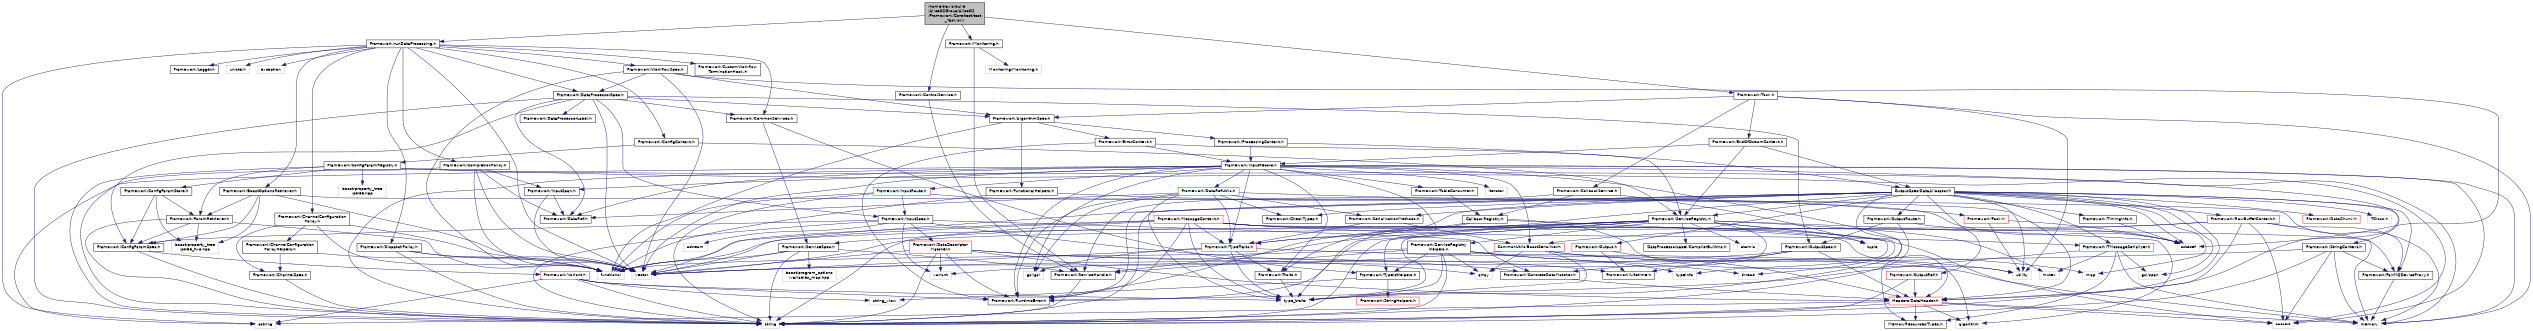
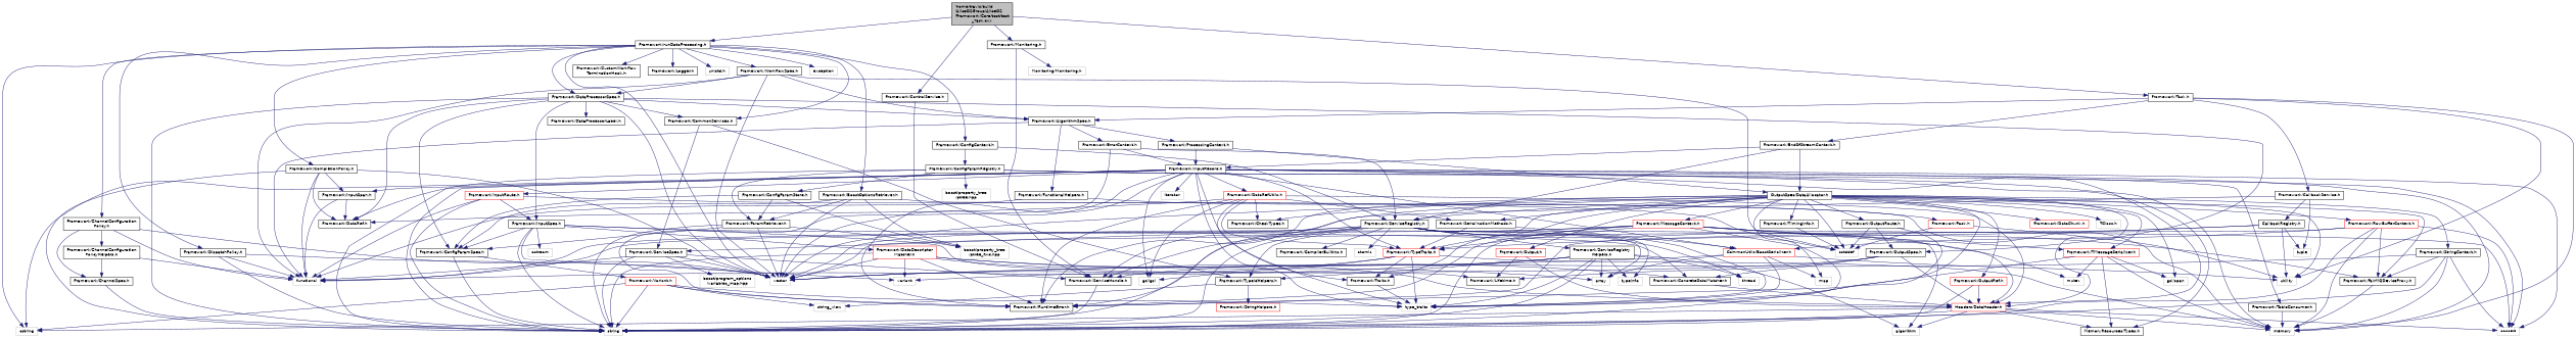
  digraph {
    node [color=black fontname=Helvetica fontsize=10 shape=record]
    edge [color=midnightblue fontname=Helvetica fontsize=10 labelfontname=Helvetica labelfontsize=10 style=solid]
    n1 [fillcolor=grey75 fontcolor=black height=0.2 label="/home/travis/build\l/AliceO2Group/AliceO2\l/Framework/Core/test/test\l_Task.cxx" style=filled width=0.4]
    n2 [height=0.2 label="Framework/runDataProcessing.h" width=0.4]
    n3 [height=0.2 label="Framework/Task.h" width=0.4]
    n4 [height=0.2 label="Framework/ControlService.h" width=0.4]
    n5 [height=0.2 label="Framework/Monitoring.h" width=0.4]
    n6 [height=0.2 label="Framework/ChannelConfiguration\lPolicy.h" width=0.4]
    n7 [color=grey75 height=0.2 label=vector width=0.4]
    n8 [height=0.2 label="Framework/CompletionPolicy.h" width=0.4]
    n9 [height=0.2 label="Framework/DispatchPolicy.h" width=0.4]
    n10 [height=0.2 label="Framework/DataProcessorSpec.h" width=0.4]
    n11 [color=grey75 height=0.2 label=cstring width=0.4]
    n12 [height=0.2 label="Framework/CommonServices.h" width=0.4]
    n13 [height=0.2 label="Framework/WorkflowSpec.h" width=0.4]
    n14 [height=0.2 label="Framework/ConfigContext.h" width=0.4]
    n15 [height=0.2 label="Framework/BoostOptionsRetriever.h" width=0.4]
    n16 [height=0.2 label="Framework/CustomWorkflow\lTerminationHook.h" width=0.4]
    n17 [height=0.2 label="Framework/Logger.h" width=0.4]
    n18 [color=grey75 height=0.2 label="unistd.h" width=0.4]
    n19 [color=grey75 height=0.2 label=exception width=0.4]
    n20 [height=0.2 label="Framework/AlgorithmSpec.h" width=0.4]
    n21 [color=grey75 height=0.2 label=memory width=0.4]
    n22 [color=grey75 height=0.2 label=utility width=0.4]
    n23 [height=0.2 label="Framework/CallbackService.h" width=0.4]
    n24 [height=0.2 label="Framework/EndOfStreamContext.h" width=0.4]
    n25 [height=0.2 label="Framework/ServiceHandle.h" width=0.4]
    n26 [color=grey75 height=0.2 label="Monitoring/Monitoring.h" width=0.4]
    n27 [height=0.2 label="Framework/ChannelConfiguration\lPolicyHelpers.h" width=0.4]
    n28 [height=0.2 label="Framework/ChannelSpec.h" width=0.4]
    n29 [color=grey75 height=0.2 label=functional width=0.4]
    n30 [color=grey75 height=0.2 label=string width=0.4]
    n31 [height=0.2 label="Framework/DataRef.h" width=0.4]
    n32 [height=0.2 label="Framework/InputSpan.h" width=0.4]
    n33 [height=0.2 label="Framework/InputSpec.h" width=0.4]
    n34 [height=0.2 label="Framework/ConfigParamSpec.h" width=0.4]
    n35 [height=0.2 label="Framework/OutputSpec.h" width=0.4]
    n36 [height=0.2 label="Framework/DataProcessorLabel.h" width=0.4]
    n37 [height=0.2 label="Framework/ServiceSpec.h" width=0.4]
    n38 [height=0.2 label="Framework/TypeIdHelpers.h" width=0.4]
    n39 [color=grey75 height=0.2 label=cstddef width=0.4]
    n40 [height=0.2 label="Framework/ServiceRegistry.h" width=0.4]
    n41 [height=0.2 label="Framework/ConfigParamRegistry.h" width=0.4]
    n42 [height=0.2 label="Framework/ParamRetriever.h" width=0.4]
    n43 [color=grey75 height=0.2 label="boost/property_tree\l/ptree_fwd.hpp" width=0.4]
    n44 [height=0.2 label="Framework/ProcessingContext.h" width=0.4]
    n45 [height=0.2 label="Framework/ErrorContext.h" width=0.4]
    n46 [height=0.2 label="Framework/FunctionalHelpers.h" width=0.4]
    n47 [height=0.2 label="Framework/Lifetime.h" width=0.4]
    n48 [height=0.2 label="Framework/ConcreteDataMatcher.h" width=0.4]
    n49 [color=red height=0.2 label="Framework/DataDescriptor\lMatcher.h" width=0.4]
    n50 [color=grey75 height=0.2 label=variant width=0.4]
    n51 [color=grey75 height=0.2 label=ostream width=0.4]
    n52 [color=red height=0.2 label="Framework/Variant.h" width=0.4]
    n53 [color=red height=0.2 label="Headers/DataHeader.h" width=0.4]
    n54 [height=0.2 label="Framework/InputRecord.h" width=0.4]
    n55 [height=0.2 label="OutputSpec/DataAllocator.h" width=0.4]
    n56 [height=0.2 label="Framework/RuntimeError.h" width=0.4]
    n57 [color=red height=0.2 label="Framework/Pack.h" width=0.4]
    n58 [color=red height=0.2 label="Framework/DataRefUtils.h" width=0.4]
    n59 [color=red height=0.2 label="Framework/TypeTraits.h" width=0.4]
    n60 [color=grey75 height=0.2 label=type_traits width=0.4]
    n61 [height=0.2 label="Framework/Traits.h" width=0.4]
    n62 [color=grey75 height=0.2 label="gsl/gsl" width=0.4]
    n63 [color=red height=0.2 label="CommonUtils/BoostSerializer.h" width=0.4]
    n64 [color=grey75 height=0.2 label=cassert width=0.4]
    n65 [height=0.2 label="MemoryResources/Types.h" width=0.4]
    n66 [color=red height=0.2 label="Framework/InputRoute.h" width=0.4]
    n67 [height=0.2 label="Framework/TableConsumer.h" width=0.4]
    n68 [color=grey75 height=0.2 label=iterator width=0.4]
    n69 [height=0.2 label="Framework/SerializationMethods.h" width=0.4]
    n70 [height=0.2 label="Framework/CheckTypes.h" width=0.4]
    n71 [color=grey75 height=0.2 label=map width=0.4]
    n72 [color=red height=0.2 label="Framework/MessageContext.h" width=0.4]
    n73 [height=0.2 label="Framework/FairMQDeviceProxy.h" width=0.4]
    n74 [color=red height=0.2 label="Framework/TMessageSerializer.h" width=0.4]
    n75 [color=grey75 height=0.2 label="gsl/span" width=0.4]
    n76 [height=0.2 label="Framework/StringContext.h" width=0.4]
    n77 [color=red height=0.2 label="Framework/RawBufferContext.h" width=0.4]
    n78 [color=red height=0.2 label="Framework/Output.h" width=0.4]
    n79 [color=red height=0.2 label="Framework/OutputRef.h" width=0.4]
    n80 [height=0.2 label="Framework/OutputRoute.h" width=0.4]
    n81 [color=red height=0.2 label="Framework/DataChunk.h" width=0.4]
    n82 [height=0.2 label="Framework/TimingInfo.h" width=0.4]
    n83 [color=grey75 height=0.2 label="TClass.h" width=0.4]
    n84 [color=grey75 height=0.2 label=array width=0.4]
    n85 [color=grey75 height=0.2 label=algorithm width=0.4]
    n86 [color=grey75 height=0.2 label=string_view width=0.4]
    n87 [color=grey75 height=0.2 label=mutex width=0.4]
    n88 [height=0.2 label="Framework/ServiceRegistry\lHelpers.h" width=0.4]
    n89 [color=grey75 height=0.2 label=typeinfo width=0.4]
    n90 [color=grey75 height=0.2 label=thread width=0.4]
-   n91 [height=0.2 label="DataProcessorLabel/CompilerBuiltins.h" width=0.4]
+   n91 [height=0.2 label="Framework/CompilerBuiltins.h" width=0.4]
    n92 [color=grey75 height=0.2 label=atomic width=0.4]
    n93 [color=grey75 height=0.2 label="boost/program_options\l/variables_map.hpp" width=0.4]
    n94 [color=red height=0.2 label="Framework/StringHelpers.h" width=0.4]
    n95 [height=0.2 label="Framework/ConfigParamStore.h" width=0.4]
    n96 [color=grey75 height=0.2 label="boost/property_tree\l/ptree.hpp" width=0.4]
    n97 [height=0.2 label="CallbackRegistry.h" width=0.4]
    n98 [color=grey75 height=0.2 label=tuple width=0.4]
    n1 -> n2
    n1 -> n3
    n1 -> n4
    n1 -> n5
    n2 -> n6
    n2 -> n7
    n2 -> n8
    n2 -> n9
    n2 -> n10
    n2 -> n11
    n2 -> n12
    n2 -> n13
    n2 -> n14
    n2 -> n15
    n2 -> n16
    n2 -> n17
    n2 -> n18
    n2 -> n19
    n3 -> n20
    n3 -> n21
    n3 -> n22
    n3 -> n23
    n3 -> n24
    n4 -> n25
    n5 -> n25
    n5 -> n26
    n6 -> n7
    n6 -> n27
    n6 -> n28
    n6 -> n29
    n8 -> n7
    n8 -> n29
    n8 -> n30
    n8 -> n31
    n8 -> n32
    n9 -> n7
    n9 -> n29
    n9 -> n30
    n10 -> n7
    n10 -> n12
    n10 -> n20
    n10 -> n30
    n10 -> n31
    n10 -> n33
    n10 -> n34
    n10 -> n35
    n10 -> n36
    n12 -> n37
    n12 -> n38
    n13 -> n7
    n13 -> n10
    n13 -> n20
    n13 -> n29
    n13 -> n39
    n14 -> n40
    n14 -> n41
    n15 -> n7
    n15 -> n21
    n15 -> n34
    n15 -> n42
    n15 -> n43
    n20 -> n29
    n20 -> n44
    n20 -> n45
    n20 -> n46
    n23 -> n25
    n23 -> n97
    n23 -> n98
    n24 -> n40
    n24 -> n54
    n24 -> n55
    n25 -> n30
    n27 -> n28
    n27 -> n29
    n28 -> n30
    n32 -> n29
    n32 -> n31
    n33 -> n30
    n33 -> n34
    n33 -> n47
    n33 -> n48
    n33 -> n49
    n33 -> n50
    n33 -> n51
    n34 -> n30
    n34 -> n52
    n35 -> n47
    n35 -> n48
    n35 -> n50
    n35 -> n53
    n37 -> n7
    n37 -> n25
    n37 -> n29
    n37 -> n30
    n37 -> n93
    n38 -> n86
    n38 -> n94
    n40 -> n25
    n40 -> n29
    n40 -> n30
    n40 -> n37
    n40 -> n38
    n40 -> n56
    n40 -> n60
    n40 -> n84
    n40 -> n85
    n40 -> n87
    n40 -> n88
    n40 -> n89
    n40 -> n90
    n40 -> n91
    n40 -> n92
    n41 -> n21
    n41 -> n30
    n41 -> n42
    n41 -> n64
    n41 -> n95
    n41 -> n96
    n42 -> n7
    n42 -> n30
    n42 -> n34
    n42 -> n43
    n44 -> n54
    n44 -> n55
    n45 -> n40
    n45 -> n54
    n45 -> n56
    n46 -> n29
    n46 -> n57
    n48 -> n53
    n49 -> n7
    n49 -> n30
    n49 -> n48
    n49 -> n50
    n49 -> n53
    n49 -> n56
    n49 -> n84
    n52 -> n11
    n52 -> n30
    n52 -> n56
    n52 -> n60
    n52 -> n86
    n53 -> n11
    n53 -> n21
    n53 -> n30
    n53 -> n64
    n53 -> n65
    n53 -> n85
    n54 -> n7
    n54 -> n11
    n54 -> n21
    n54 -> n30
    n54 -> n31
    n54 -> n32
    n54 -> n53
    n54 -> n56
    n54 -> n58
    n54 -> n59
    n54 -> n60
    n54 -> n61
    n54 -> n62
    n54 -> n63
    n54 -> n64
    n54 -> n65
    n54 -> n66
    n54 -> n67
    n54 -> n68
    n55 -> n7
    n55 -> n22
    n55 -> n30
    n55 -> n39
    n55 -> n40
    n55 -> n53
    n55 -> n56
    n55 -> n59
    n55 -> n60
    n55 -> n61
    n55 -> n69
    n55 -> n70
    n55 -> n71
+   n55 -> n72
    n55 -> n73
    n55 -> n74
    n55 -> n75
    n55 -> n76
    n55 -> n77
    n55 -> n78
    n55 -> n79
    n55 -> n80
    n55 -> n81
    n55 -> n82
    n55 -> n83
    n57 -> n22
    n57 -> n39
    n58 -> n31
    n58 -> n53
    n58 -> n56
    n58 -> n59
    n58 -> n60
    n58 -> n62
    n58 -> n69
    n58 -> n70
    n59 -> n7
    n59 -> n21
    n59 -> n60
    n59 -> n61
    n59 -> n62
    n61 -> n60
    n63 -> n7
    n63 -> n22
    n63 -> n60
    n63 -> n71
    n63 -> n84
    n66 -> n29
    n66 -> n30
    n66 -> n33
    n66 -> n39
-   n67 -> n97
+   n67 -> n21
    n69 -> n59
    n69 -> n63
    n72 -> n7
    n72 -> n29
    n72 -> n30
    n72 -> n53
    n72 -> n56
    n72 -> n59
    n72 -> n60
    n72 -> n64
    n72 -> n73
    n72 -> n74
    n73 -> n21
    n74 -> n21
    n74 -> n56
    n74 -> n65
    n74 -> n75
    n74 -> n87
    n76 -> n7
    n76 -> n21
    n76 -> n30
    n76 -> n64
    n76 -> n73
    n77 -> n7
    n77 -> n21
    n77 -> n30
    n77 -> n63
    n77 -> n64
    n77 -> n73
    n78 -> n47
    n78 -> n53
    n79 -> n30
    n79 -> n53
    n80 -> n30
    n80 -> n35
    n80 -> n39
    n82 -> n39
    n88 -> n25
    n88 -> n29
    n88 -> n30
    n88 -> n38
    n88 -> n60
    n88 -> n84
    n88 -> n85
    n88 -> n89
    n88 -> n90
    n95 -> n34
    n95 -> n42
    n95 -> n43
    n97 -> n22
    n97 -> n56
    n97 -> n59
    n97 -> n98
  }
